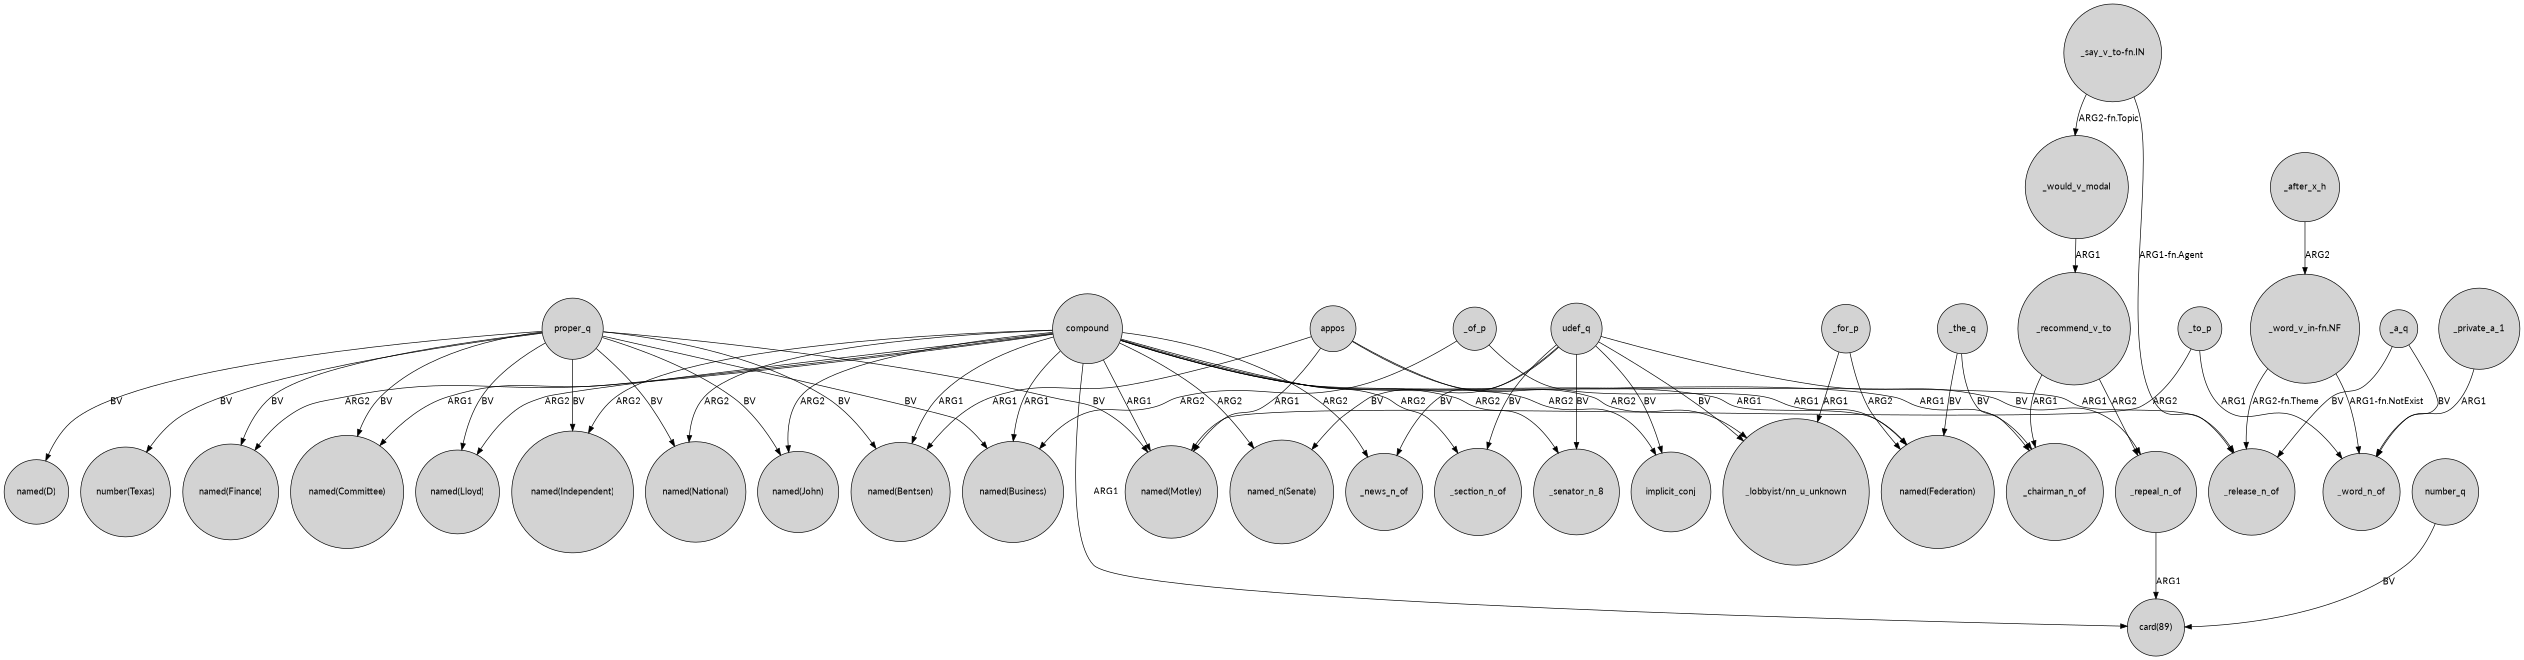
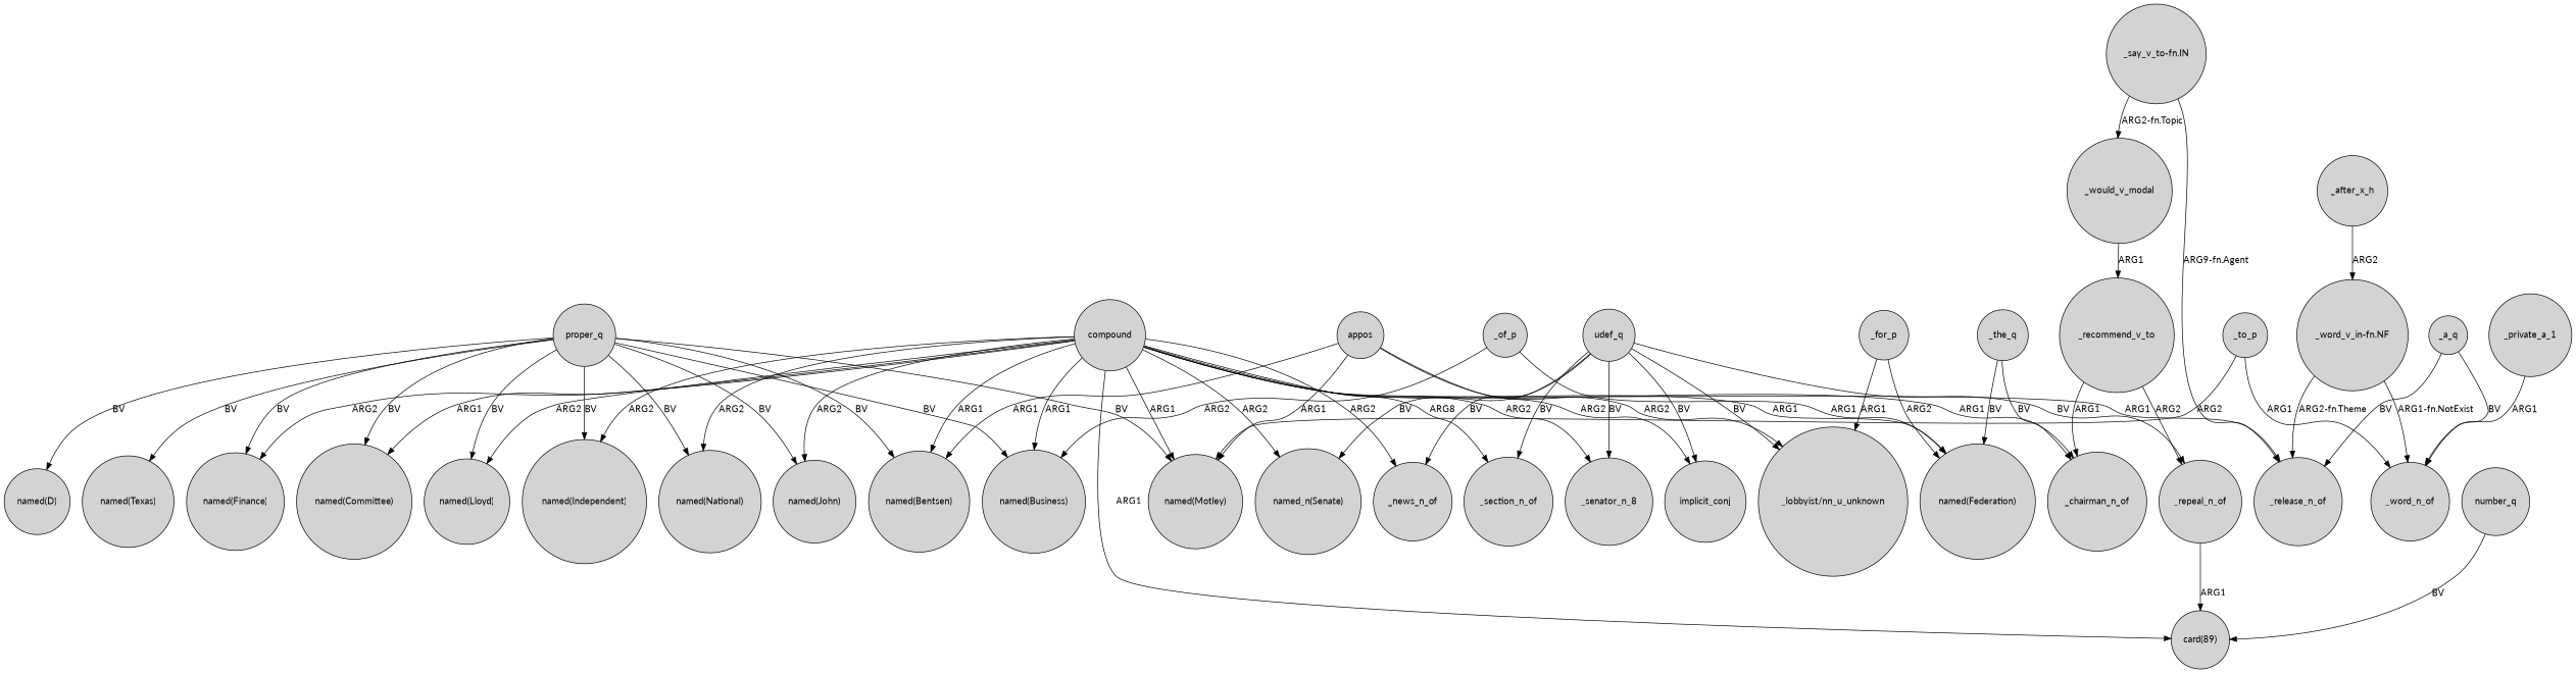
  digraph {
    fontname=Lato
    node [fontname=Lato shape=circle style=filled]
    edge [fontname=Lato]
    compound
    "named(John)"
    "named(Federation)"
    "named(Bentsen)"
    n5 [label=_senator_n_8]
    "named(Motley)"
    _release_n_of
    _chairman_n_of
    "named(Finance)"
    "named(Business)"
    "named(Lloyd)"
    "card(89)"
    "named(National)"
    _news_n_of
    "named(Independent)"
    "named_n(Senate)"
    "named(Committee)"
    _section_n_of
    "_say_v_to-fn.IN"
    _would_v_modal
    _recommend_v_to
    _repeal_n_of
    _for_p
    "_lobbyist/nn_u_unknown"
    appos
    implicit_conj
    udef_q
    _a_q
    _word_n_of
    n30 [label="_word_v_in-fn.NF"]
    _the_q
    proper_q
-   "named(Texas)" [label="number(Texas)"]
+   "named(Texas)"
    "named(D)"
    _of_p
    _to_p
    number_q
    _after_x_h
    _private_a_1
    compound -> "named(John)" [label=ARG2]
    compound -> "named(Federation)" [label=ARG1]
    compound -> "named(Bentsen)" [label=ARG1]
    compound -> n5 [label=ARG2]
    compound -> "named(Motley)" [label=ARG1]
    compound -> _release_n_of [label=ARG1]
    compound -> _chairman_n_of [label=ARG1]
    compound -> "named(Finance)" [label=ARG2]
    compound -> "named(Business)" [label=ARG1]
    compound -> "named(Lloyd)" [label=ARG2]
    compound -> "card(89)" [label=ARG1]
    compound -> "named(National)" [label=ARG2]
    compound -> _news_n_of [label=ARG2]
    compound -> "named(Independent)" [label=ARG2]
    compound -> "named_n(Senate)" [label=ARG2]
    compound -> "named(Committee)" [label=ARG1]
-   compound -> _section_n_of [label=ARG2]
-   "_say_v_to-fn.IN" -> _release_n_of [label="ARG1-fn.Agent"]
+   compound -> _section_n_of [label=ARG8]
+   "_say_v_to-fn.IN" -> _release_n_of [label="ARG9-fn.Agent"]
    "_say_v_to-fn.IN" -> _would_v_modal [label="ARG2-fn.Topic"]
    _would_v_modal -> _recommend_v_to [label=ARG1]
    _recommend_v_to -> _chairman_n_of [label=ARG1]
    _recommend_v_to -> _repeal_n_of [label=ARG2]
    _repeal_n_of -> "card(89)" [label=ARG1]
    _for_p -> "named(Federation)" [label=ARG2]
    _for_p -> "_lobbyist/nn_u_unknown" [label=ARG1]
    appos -> "named(Bentsen)" [label=ARG1]
    appos -> "named(Motley)" [label=ARG1]
    appos -> "_lobbyist/nn_u_unknown" [label=ARG2]
    appos -> implicit_conj [label=ARG2]
    udef_q -> n5 [label=BV]
    udef_q -> _news_n_of [label=BV]
    udef_q -> "named_n(Senate)" [label=BV]
    udef_q -> _section_n_of [label=BV]
    udef_q -> _repeal_n_of [label=BV]
    udef_q -> "_lobbyist/nn_u_unknown" [label=BV]
    udef_q -> implicit_conj [label=BV]
    _a_q -> _release_n_of [label=BV]
    _a_q -> _word_n_of [label=BV]
    n30 -> _release_n_of [label="ARG2-fn.Theme"]
    n30 -> _word_n_of [label="ARG1-fn.NotExist"]
    _the_q -> "named(Federation)" [label=BV]
    _the_q -> _chairman_n_of [label=BV]
    proper_q -> "named(John)" [label=BV]
    proper_q -> "named(Bentsen)" [label=BV]
    proper_q -> "named(Motley)" [label=BV]
    proper_q -> "named(Finance)" [label=BV]
    proper_q -> "named(Business)" [label=BV]
    proper_q -> "named(Lloyd)" [label=BV]
    proper_q -> "named(National)" [label=BV]
    proper_q -> "named(Independent)" [label=BV]
    proper_q -> "named(Committee)" [label=BV]
    proper_q -> "named(Texas)" [label=BV]
    proper_q -> "named(D)" [label=BV]
    _of_p -> "named(Federation)" [label=ARG1]
    _of_p -> "named(Business)" [label=ARG2]
    _to_p -> "named(Motley)" [label=ARG2]
    _to_p -> _word_n_of [label=ARG1]
    number_q -> "card(89)" [label=BV]
    _after_x_h -> n30 [label=ARG2]
    _private_a_1 -> _word_n_of [label=ARG1]
  }
